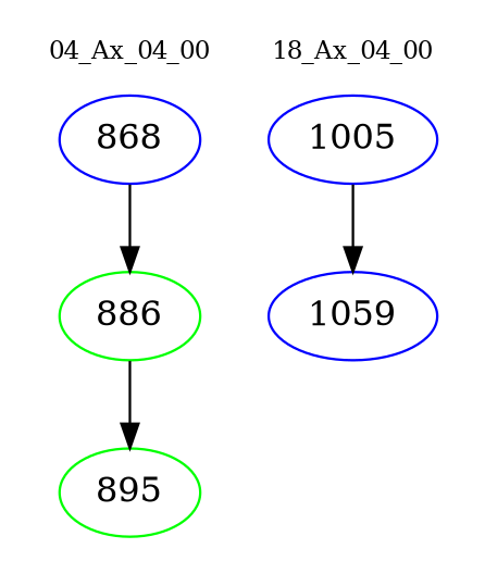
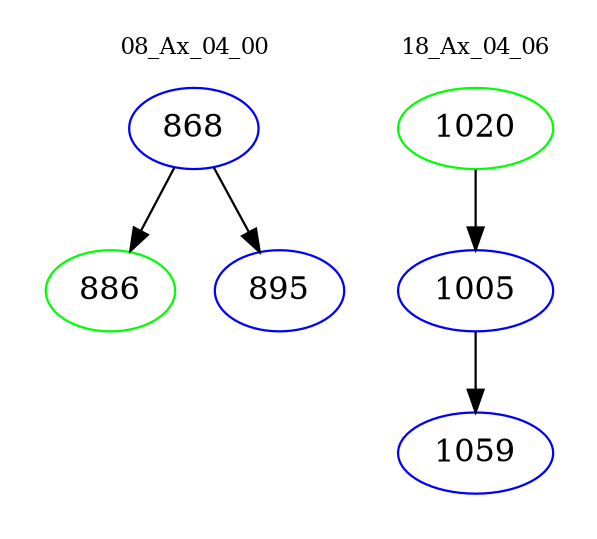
  digraph {
    node [color=blue]
    edge [color=black]
    n1 [color=green label=886]
    n2 [label=868]
-   n3 [color=green label=895]
+   n3 [label=895]
+   n4 [color=green label=1020]
    n5 [label=1005]
    n6 [label=1059]
    subgraph cluster_1 {
      color=white
      fontsize=10
-     label="04_Ax_04_00"
+     label="08_Ax_04_00"
      n1
      n2
      n3
    }
    subgraph cluster_2 {
      color=white
      fontsize=10
-     label="18_Ax_04_00"
+     label="18_Ax_04_06"
+     n4
      n5
      n6
    }
-   n1 -> n3
+   n2 -> n3
    n2 -> n1
+   n4 -> n5
    n5 -> n6
  }
